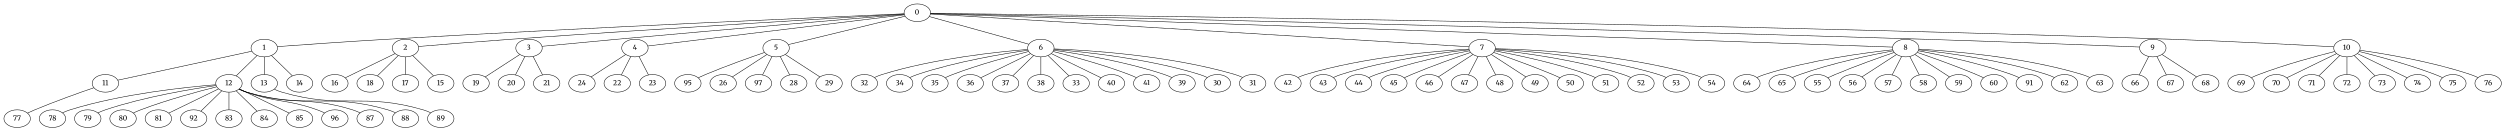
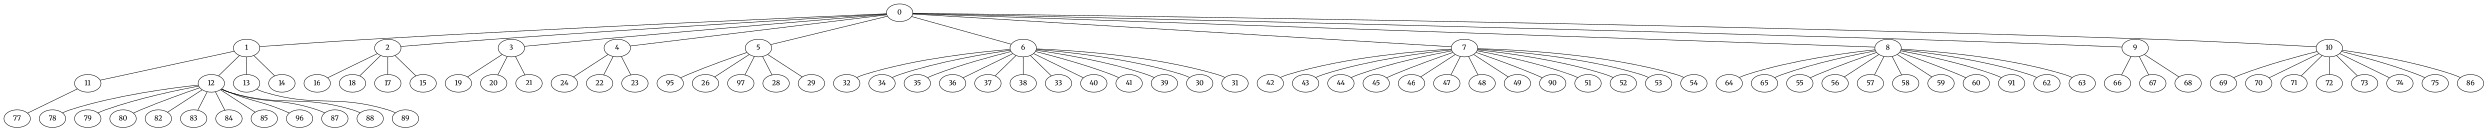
  graph {
    fontname=Merriweather
    node [fontname=Merriweather]
    edge [fontname=Merriweather]
    0
    1
    2
    3
    4
    5
    6
    7
    8
    9
    10
    11
    12
    13
    14
    16
    18
    17
    15
    19
    20
    21
    24
    22
    23
    n26 [label=95]
    26
    n28 [label=97]
    28
    29
    32
    34
    35
    36
    37
    38
    33
    40
    41
    39
    30
    31
    42
    43
    44
    45
    46
    47
    48
    49
-   50
+   50 [label=90]
    51
    52
    53
    54
    64
    65
    55
    56
    57
    58
    59
    60
    n64 [label=91]
    62
    63
    66
    67
    68
    69
    70
    71
    72
    73
    74
    75
-   76
+   76 [label=86]
    77
    78
    79
    80
-   81
-   82 [label=92]
+   82
    83
    84
    85
    n87 [label=96]
    87
    88
    89
    0 -- 1
    0 -- 2
    0 -- 3
    0 -- 4
    0 -- 5
    0 -- 6
    0 -- 7
    0 -- 8
    0 -- 9
    0 -- 10
    1 -- 11
    1 -- 12
    1 -- 13
    1 -- 14
    2 -- 16
    2 -- 18
    2 -- 17
    2 -- 15
    3 -- 19
    3 -- 20
    3 -- 21
    4 -- 24
    4 -- 22
    4 -- 23
    5 -- n26
    5 -- 26
    5 -- n28
    5 -- 28
    5 -- 29
    6 -- 32
    6 -- 34
    6 -- 35
    6 -- 36
    6 -- 37
    6 -- 38
    6 -- 33
    6 -- 40
    6 -- 41
    6 -- 39
    6 -- 30
    6 -- 31
    7 -- 42
    7 -- 43
    7 -- 44
    7 -- 45
    7 -- 46
    7 -- 47
    7 -- 48
    7 -- 49
    7 -- 50
    7 -- 51
    7 -- 52
    7 -- 53
    7 -- 54
    8 -- 64
    8 -- 65
    8 -- 55
    8 -- 56
    8 -- 57
    8 -- 58
    8 -- 59
    8 -- 60
    8 -- n64
    8 -- 62
    8 -- 63
    9 -- 66
    9 -- 67
    9 -- 68
    10 -- 69
    10 -- 70
    10 -- 71
    10 -- 72
    10 -- 73
    10 -- 74
    10 -- 75
    10 -- 76
    11 -- 77
    12 -- 78
    12 -- 79
    12 -- 80
-   12 -- 81
    12 -- 82
    12 -- 83
    12 -- 84
    12 -- 85
    12 -- n87
    12 -- 87
    12 -- 88
    13 -- 89
  }
